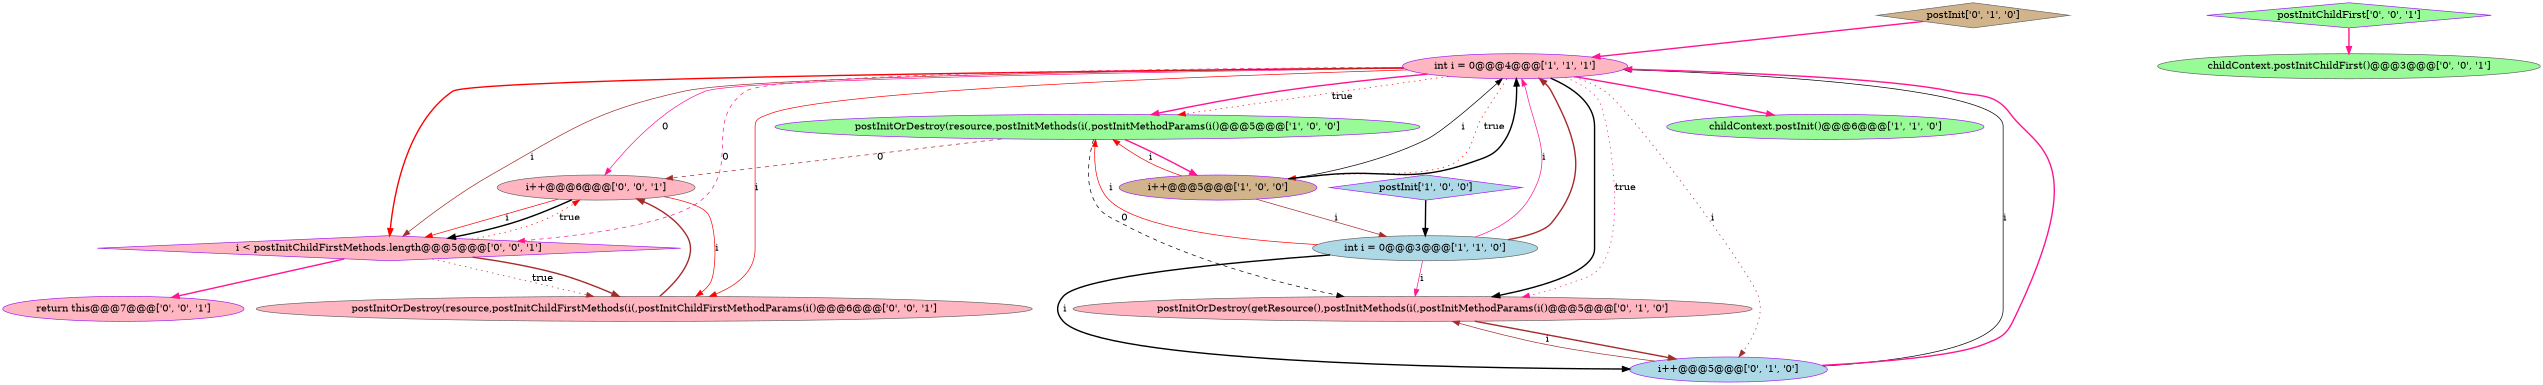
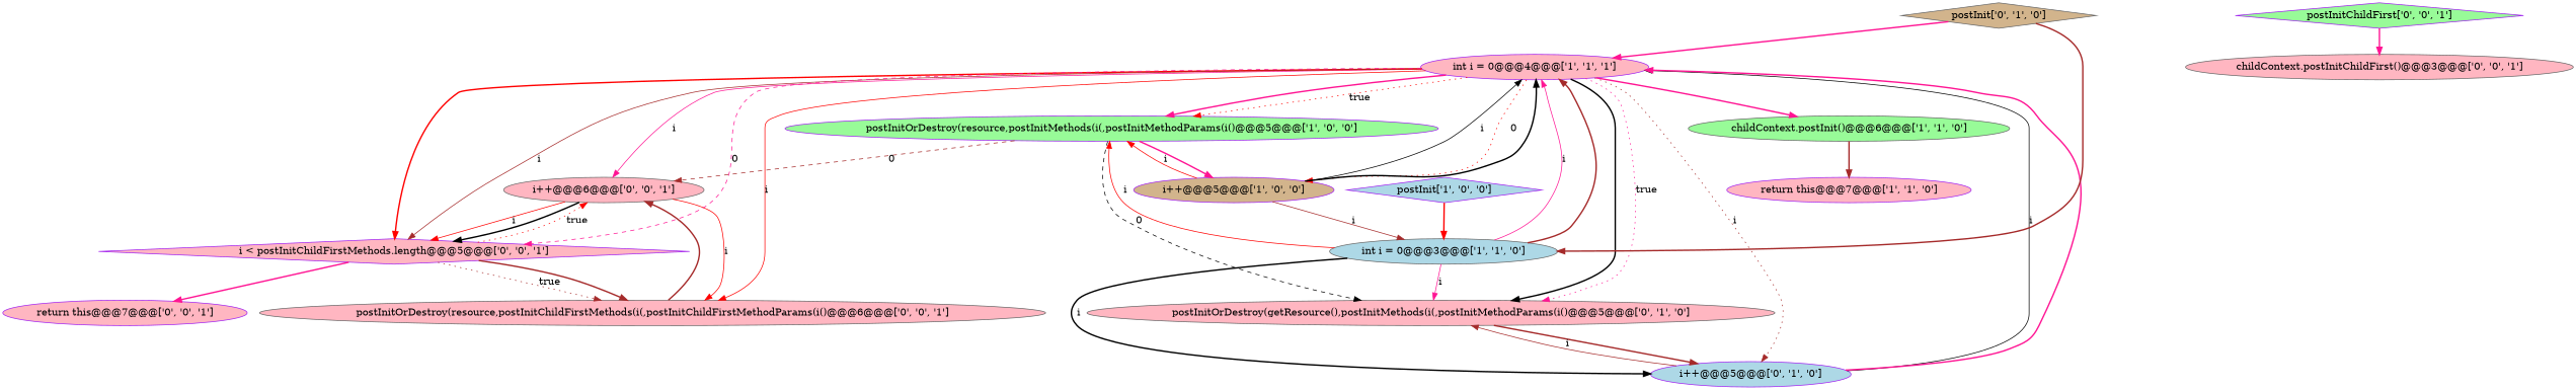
  digraph {
    node [color=purple fillcolor=lightpink shape=ellipse style=filled]
    edge [color=brown style=bold]
    n1 [color=gray40 label="i++@@@6@@@['0', '0', '1']"]
    n2 [color=gray40 label="postInitOrDestroy(resource,postInitChildFirstMethods(i(,postInitChildFirstMethodParams(i()@@@6@@@['0', '0', '1']"]
    n3 [label="i < postInitChildFirstMethods.length@@@5@@@['0', '0', '1']" shape=diamond]
    n4 [label="return this@@@7@@@['0', '0', '1']"]
    n5 [fillcolor=lightblue label="postInit['1', '0', '0']" shape=diamond]
    n6 [color=gray40 fillcolor=lightblue label="int i = 0@@@3@@@['1', '1', '0']"]
    n7 [label="int i = 0@@@4@@@['1', '1', '1']"]
    n8 [color=gray40 label="postInitOrDestroy(getResource(),postInitMethods(i(,postInitMethodParams(i()@@@5@@@['0', '1', '0']"]
    n9 [fillcolor=palegreen label="postInitOrDestroy(resource,postInitMethods(i(,postInitMethodParams(i()@@@5@@@['1', '0', '0']"]
    n10 [fillcolor=lightblue label="i++@@@5@@@['0', '1', '0']"]
    n11 [fillcolor=tan label="i++@@@5@@@['1', '0', '0']"]
-   n12 [fillcolor=palegreen label="childContext.postInit()@@@6@@@['1', '1', '0']"]
+   n12 [color=gray40 fillcolor=palegreen label="childContext.postInit()@@@6@@@['1', '1', '0']"]
+   n13 [label="return this@@@7@@@['1', '1', '0']"]
    n14 [color=gray40 fillcolor=tan label="postInit['0', '1', '0']" shape=diamond]
    n15 [fillcolor=palegreen label="postInitChildFirst['0', '0', '1']" shape=diamond]
-   n16 [color=gray40 fillcolor=palegreen label="childContext.postInitChildFirst()@@@3@@@['0', '0', '1']"]
+   n16 [color=gray40 label="childContext.postInitChildFirst()@@@3@@@['0', '0', '1']"]
    n1 -> n2 [color=red label=i style=solid]
    n1 -> n3 [color=red label=i style=solid]
    n1 -> n3 [color=black]
    n2 -> n1
    n3 -> n1 [color=red label=true style=dotted]
    n3 -> n2 [label=true style=dotted]
    n3 -> n2
    n3 -> n4 [color=deeppink]
-   n5 -> n6 [color=black]
+   n5 -> n6 [color=red]
    n6 -> n7
    n6 -> n7 [color=deeppink label=i style=solid]
    n6 -> n8 [color=deeppink label=i style=solid]
    n6 -> n9 [color=red label=i style=solid]
    n6 -> n10 [color=black label=i]
-   n7 -> n1 [color=deeppink label=0 style=solid]
+   n7 -> n1 [color=deeppink label=i style=solid]
    n7 -> n2 [color=red label=i style=solid]
    n7 -> n3 [color=red]
    n7 -> n3 [label=i style=solid]
    n7 -> n3 [color=deeppink label=0 style=dashed]
    n7 -> n8 [color=black]
    n7 -> n8 [color=deeppink label=true style=dotted]
    n7 -> n9 [color=red label=true style=dotted]
    n7 -> n9 [color=deeppink]
    n7 -> n10 [label=i style=dotted]
-   n7 -> n11 [color=red label=true style=dotted]
+   n7 -> n11 [color=red label=0 style=dotted]
    n7 -> n12 [color=deeppink]
    n8 -> n10
    n9 -> n1 [label=0 style=dashed]
    n9 -> n8 [color=black label=0 style=dashed]
    n9 -> n11 [color=deeppink]
    n10 -> n7 [color=black label=i style=solid]
    n10 -> n7 [color=deeppink]
    n10 -> n8 [label=i style=solid]
    n11 -> n6 [label=i style=solid]
    n11 -> n7 [color=black]
    n11 -> n7 [color=black label=i style=solid]
    n11 -> n9 [color=red label=i style=solid]
+   n12 -> n13
+   n14 -> n6
    n14 -> n7 [color=deeppink]
    n15 -> n16 [color=deeppink]
  }
